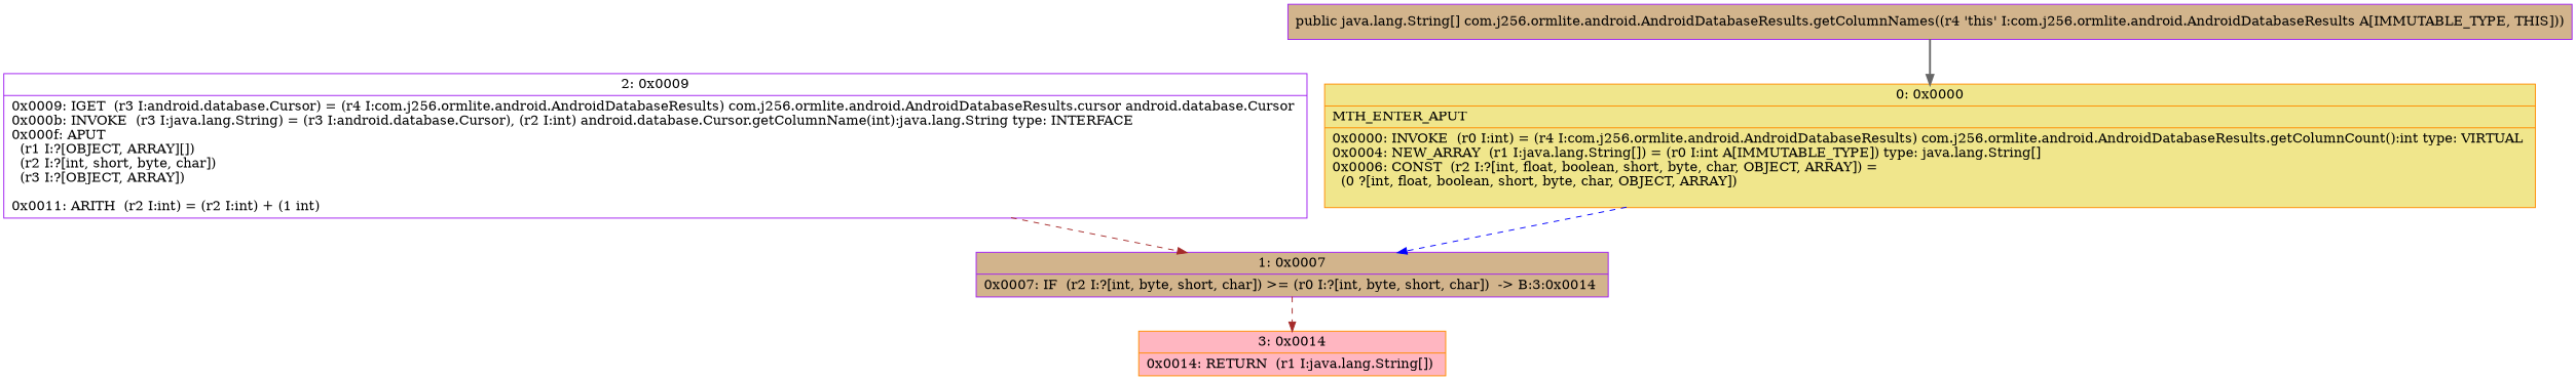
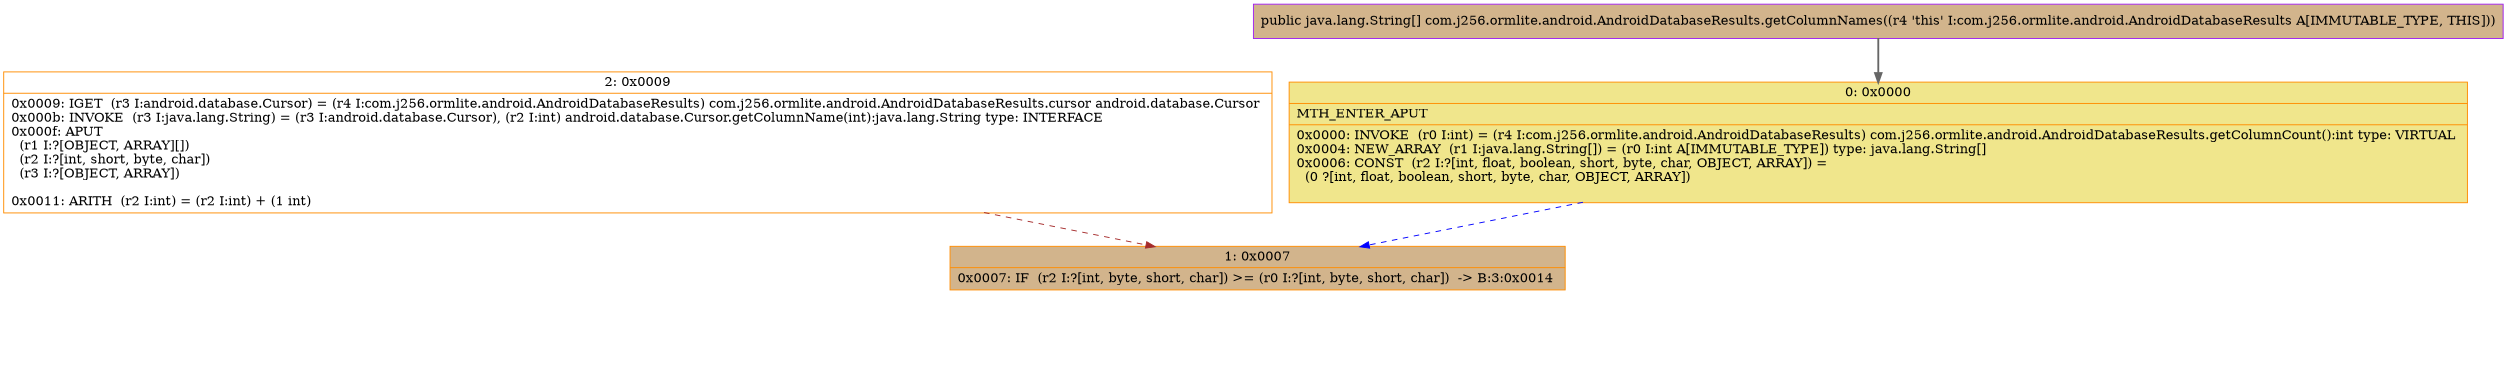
  digraph {
    node [color=darkorange fillcolor=tan shape=record style=filled]
    edge [color=brown style=dashed]
    n1 [fillcolor=khaki label="{0\:\ 0x0000|MTH_ENTER_APUT\l|0x0000: INVOKE  (r0 I:int) = (r4 I:com.j256.ormlite.android.AndroidDatabaseResults) com.j256.ormlite.android.AndroidDatabaseResults.getColumnCount():int type: VIRTUAL \l0x0004: NEW_ARRAY  (r1 I:java.lang.String[]) = (r0 I:int A[IMMUTABLE_TYPE]) type: java.lang.String[] \l0x0006: CONST  (r2 I:?[int, float, boolean, short, byte, char, OBJECT, ARRAY]) = \l  (0 ?[int, float, boolean, short, byte, char, OBJECT, ARRAY])\l \l}"]
-   n2 [color=purple label="{1\:\ 0x0007|0x0007: IF  (r2 I:?[int, byte, short, char]) \>= (r0 I:?[int, byte, short, char])  \-\> B:3:0x0014 \l}"]
-   n3 [fillcolor=lightpink label="{3\:\ 0x0014|0x0014: RETURN  (r1 I:java.lang.String[]) \l}"]
-   n4 [color=purple fillcolor=white label="{2\:\ 0x0009|0x0009: IGET  (r3 I:android.database.Cursor) = (r4 I:com.j256.ormlite.android.AndroidDatabaseResults) com.j256.ormlite.android.AndroidDatabaseResults.cursor android.database.Cursor \l0x000b: INVOKE  (r3 I:java.lang.String) = (r3 I:android.database.Cursor), (r2 I:int) android.database.Cursor.getColumnName(int):java.lang.String type: INTERFACE \l0x000f: APUT  \l  (r1 I:?[OBJECT, ARRAY][])\l  (r2 I:?[int, short, byte, char])\l  (r3 I:?[OBJECT, ARRAY])\l \l0x0011: ARITH  (r2 I:int) = (r2 I:int) + (1 int) \l}"]
+   n2 [label="{1\:\ 0x0007|0x0007: IF  (r2 I:?[int, byte, short, char]) \>= (r0 I:?[int, byte, short, char])  \-\> B:3:0x0014 \l}"]
+   n4 [fillcolor=white label="{2\:\ 0x0009|0x0009: IGET  (r3 I:android.database.Cursor) = (r4 I:com.j256.ormlite.android.AndroidDatabaseResults) com.j256.ormlite.android.AndroidDatabaseResults.cursor android.database.Cursor \l0x000b: INVOKE  (r3 I:java.lang.String) = (r3 I:android.database.Cursor), (r2 I:int) android.database.Cursor.getColumnName(int):java.lang.String type: INTERFACE \l0x000f: APUT  \l  (r1 I:?[OBJECT, ARRAY][])\l  (r2 I:?[int, short, byte, char])\l  (r3 I:?[OBJECT, ARRAY])\l \l0x0011: ARITH  (r2 I:int) = (r2 I:int) + (1 int) \l}"]
    n5 [color=purple label="{public java.lang.String[] com.j256.ormlite.android.AndroidDatabaseResults.getColumnNames((r4 'this' I:com.j256.ormlite.android.AndroidDatabaseResults A[IMMUTABLE_TYPE, THIS])) }"]
    n1 -> n2 [color=blue]
-   n2 -> n3
    n4 -> n2
    n5 -> n1 [color=gray40 style=bold]
  }
